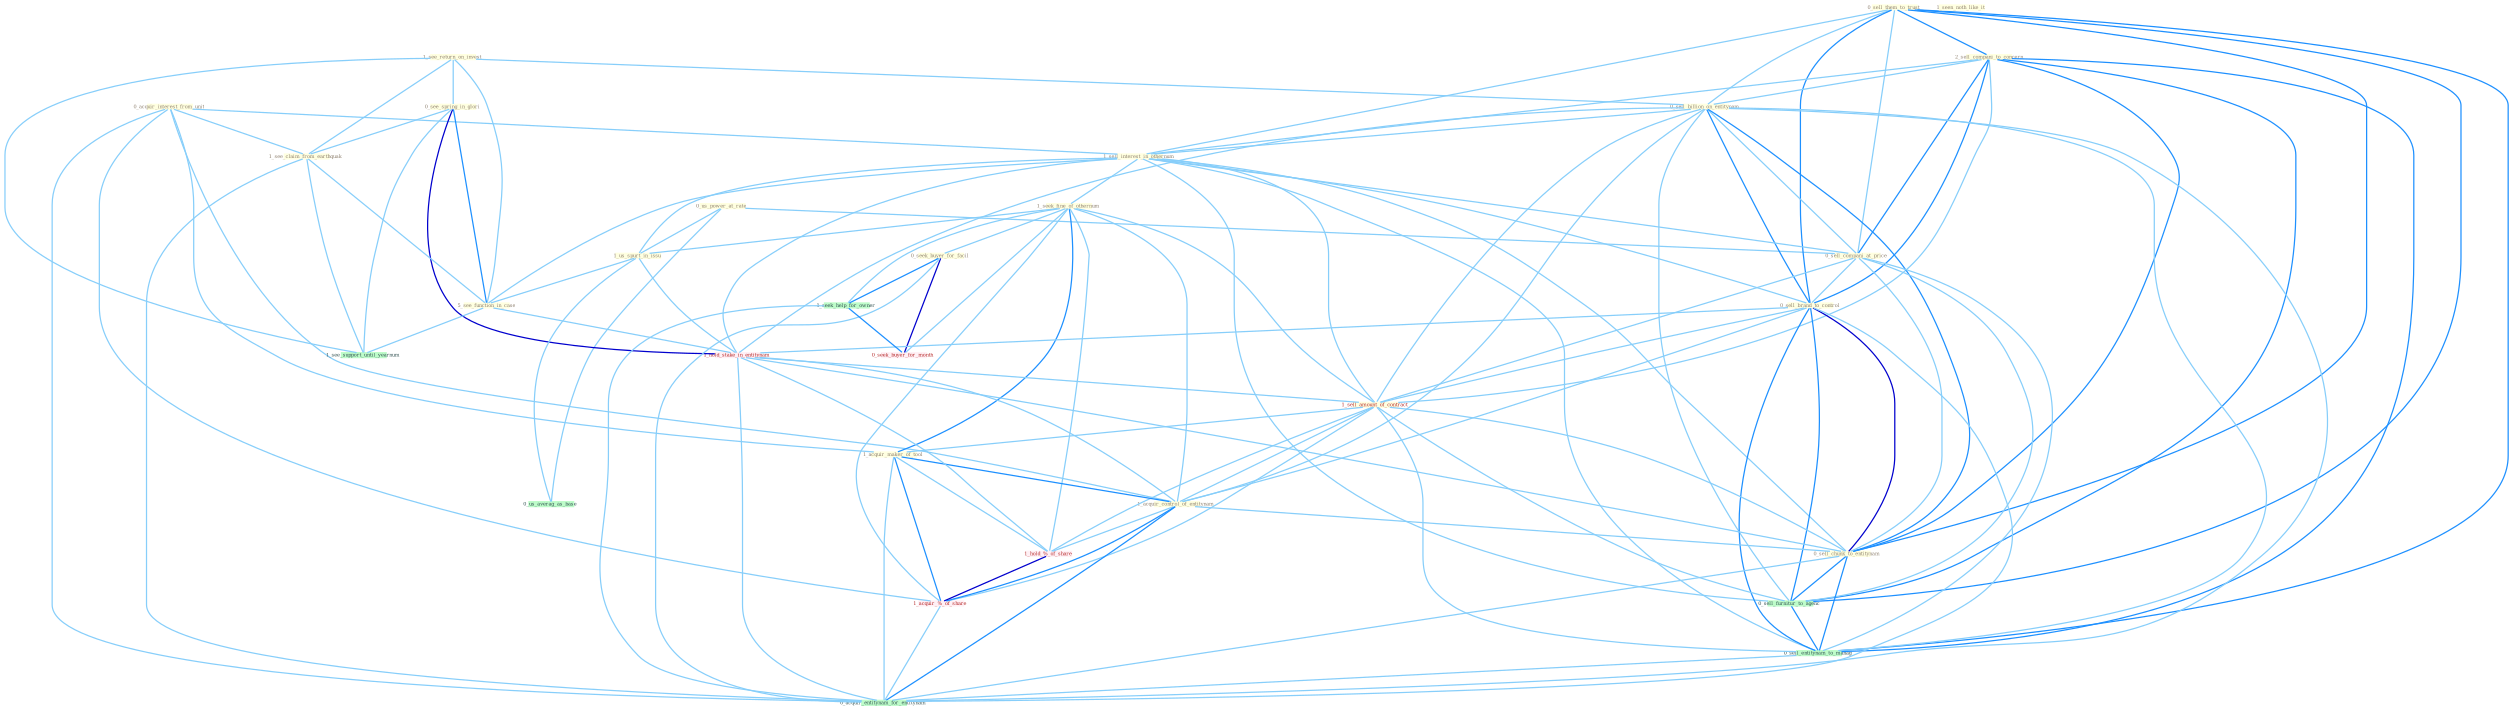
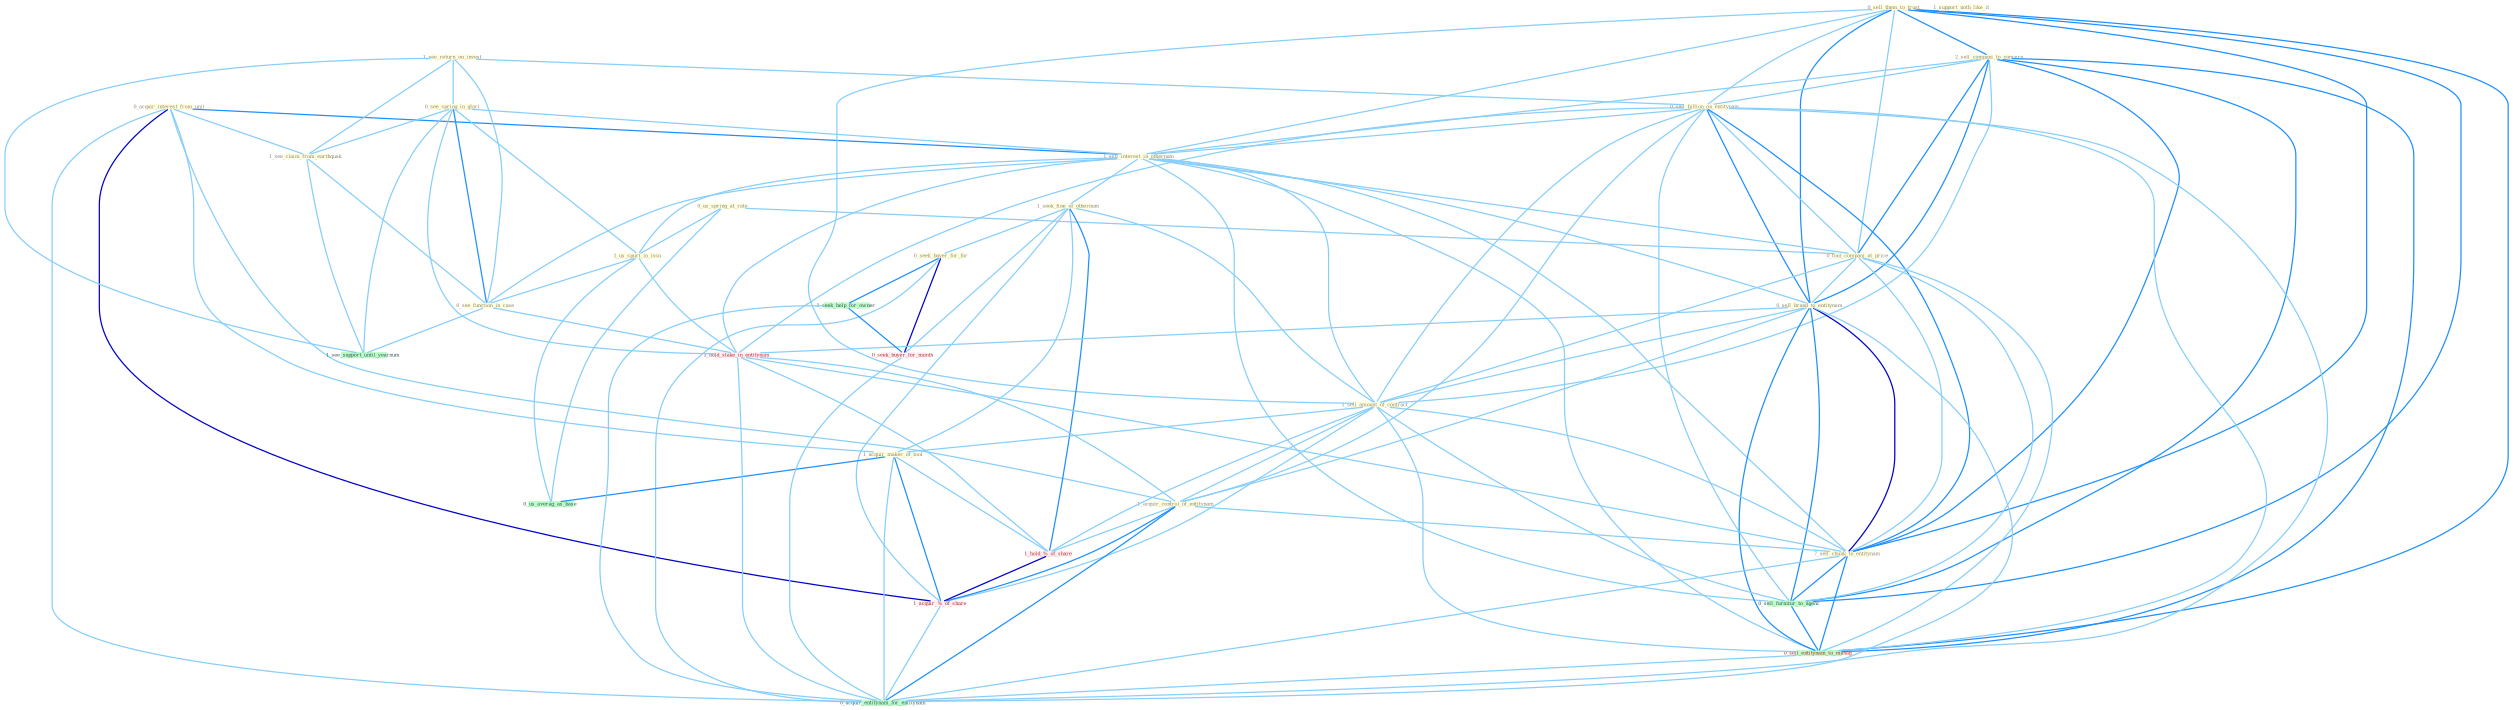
  graph {
    node [color="#ffffe0" fixedsize=true fontcolor="#8b7d6b" fontsize=4 shape=polygon style=filled]
    edge [color="#87cefa" w=1]
-   "0_us_power_at_rate " [height=.06 width=.5]
+   "0_us_power_at_rate " [height=.06 width=.5 label="0_us_spring_at_rate"]
    "0_acquir_interest_from_unit " [height=.06 width=.5]
    "0_sell_them_to_trust " [height=.06 width=.5]
    "1_see_return_on_invest " [height=.06 width=.5]
    n5 [height=.06 label="2_sell_compani_to_concern" width=.5]
    "0_see_spring_in_glori " [height=.06 width=.5]
    "0_sell_billion_on_entitynam " [height=.06 width=.5]
    "1_sell_interest_in_othernum " [height=.06 width=.5]
    "1_seek_fine_of_othernum " [height=.06 width=.5]
    "1_us_spurt_in_issu " [height=.06 width=.5]
-   "0_seek_buyer_for_facil " [height=.06 width=.5]
+   "0_seek_buyer_for_facil " [height=.06 width=.5 label="0_seek_buyer_for_for"]
    "1_see_claim_from_earthquak " [height=.06 width=.5]
-   "0_sell_compani_at_price " [height=.06 width=.5]
-   "0_sell_brand_to_entitynam " [height=.06 width=.5 label="0_sell_brand_to_control"]
-   "1_sell_amount_of_contract " [fontcolor="#b22222" height=.06 width=.5]
+   "0_sell_compani_at_price " [height=.06 width=.5 label="0_tool_compani_at_price"]
+   "0_sell_brand_to_entitynam " [height=.06 width=.5]
+   "1_sell_amount_of_contract " [height=.06 width=.5]
    "1_acquir_maker_of_tool " [height=.06 width=.5]
-   "0_see_function_in_case " [height=.06 width=.5 label="5_see_function_in_case"]
+   "0_see_function_in_case " [height=.06 width=.5]
    "1_acquir_control_of_entitynam " [height=.06 width=.5]
-   "0_sell_chunk_to_entitynam " [height=.06 width=.5]
-   "1_seen_noth_like_it " [height=.06 width=.5]
+   "0_sell_chunk_to_entitynam " [height=.06 width=.5 label="7_sell_chunk_to_entitynam"]
+   "1_seen_noth_like_it " [height=.06 width=.5 label="1_support_noth_like_it"]
    "1_hold_%_of_share " [color="#fff0f5" fontcolor="#b22222" height=.06 width=.5]
    "1_hold_stake_in_entitynam " [color="#fff0f5" fontcolor="#b22222" height=.06 width=.5]
    "0_seek_buyer_for_month " [color="#fff0f5" fontcolor="#b22222" height=.06 width=.5]
    "1_acquir_%_of_share " [color="#fff0f5" fontcolor="#b22222" height=.06 width=.5]
    "0_us_averag_as_base " [color="#BDFCC9" fontcolor="#2f4f4f" height=.06 width=.5]
    "0_acquir_entitynam_for_entitynam " [color="#BDFCC9" fontcolor="#2f4f4f" height=.06 width=.5]
    "0_sell_furnitur_to_agenc " [color="#BDFCC9" fontcolor="#2f4f4f" height=.06 width=.5]
-   "0_sell_entitynam_to_manag " [color="#BDFCC9" fontcolor="#2f4f4f" height=.06 width=.5]
+   "0_sell_entitynam_to_manag " [color="#BDFCC9" fontcolor="#b22222" height=.06 width=.5]
    "1_see_support_until_yearnum " [color="#BDFCC9" fontcolor="#2f4f4f" height=.06 width=.5]
    "1_seek_help_for_owner " [color="#BDFCC9" fontcolor="#2f4f4f" height=.06 width=.5]
    subgraph sub_1 {
      "0_us_power_at_rate "
      "0_acquir_interest_from_unit "
      "0_sell_them_to_trust "
      "1_see_return_on_invest "
      n5
      "0_see_spring_in_glori "
      "0_sell_billion_on_entitynam "
      "1_sell_interest_in_othernum "
      "1_seek_fine_of_othernum "
      "1_us_spurt_in_issu "
      "0_seek_buyer_for_facil "
      "1_see_claim_from_earthquak "
      "0_sell_compani_at_price "
      "0_sell_brand_to_entitynam "
      "1_sell_amount_of_contract "
      "1_acquir_maker_of_tool "
      "0_see_function_in_case "
      "1_acquir_control_of_entitynam "
      "0_sell_chunk_to_entitynam "
      "1_seen_noth_like_it "
    }
    subgraph sub_2 {
      "1_hold_%_of_share "
      "1_hold_stake_in_entitynam "
      "0_seek_buyer_for_month "
      "1_acquir_%_of_share "
    }
    "0_us_power_at_rate " -- "1_us_spurt_in_issu "
    "0_us_power_at_rate " -- "0_sell_compani_at_price "
    "0_us_power_at_rate " -- "0_us_averag_as_base "
-   "0_acquir_interest_from_unit " -- "1_sell_interest_in_othernum "
+   "0_acquir_interest_from_unit " -- "1_sell_interest_in_othernum " [color="#1e90ff"]
    "0_acquir_interest_from_unit " -- "1_see_claim_from_earthquak "
    "0_acquir_interest_from_unit " -- "1_acquir_maker_of_tool "
    "0_acquir_interest_from_unit " -- "1_acquir_control_of_entitynam "
-   "0_acquir_interest_from_unit " -- "1_acquir_%_of_share "
+   "0_acquir_interest_from_unit " -- "1_acquir_%_of_share " [color="#0000cd"]
    "0_acquir_interest_from_unit " -- "0_acquir_entitynam_for_entitynam "
    "0_sell_them_to_trust " -- n5 [color="#1e90ff" w=2]
    "0_sell_them_to_trust " -- "0_sell_billion_on_entitynam "
    "0_sell_them_to_trust " -- "1_sell_interest_in_othernum "
    "0_sell_them_to_trust " -- "0_sell_compani_at_price "
    "0_sell_them_to_trust " -- "0_sell_brand_to_entitynam " [color="#1e90ff" w=2]
-   "1_hold_stake_in_entitynam " -- "1_sell_amount_of_contract "
+   "0_sell_them_to_trust " -- "1_sell_amount_of_contract "
    "0_sell_them_to_trust " -- "0_sell_chunk_to_entitynam " [color="#1e90ff" w=2]
    "0_sell_them_to_trust " -- "0_sell_furnitur_to_agenc " [color="#1e90ff" w=2]
    "0_sell_them_to_trust " -- "0_sell_entitynam_to_manag " [color="#1e90ff" w=2]
    "1_see_return_on_invest " -- "0_see_spring_in_glori "
    "1_see_return_on_invest " -- "0_sell_billion_on_entitynam "
    "1_see_return_on_invest " -- "1_see_claim_from_earthquak "
    "1_see_return_on_invest " -- "0_see_function_in_case "
    "1_see_return_on_invest " -- "1_see_support_until_yearnum "
    n5 -- "0_sell_billion_on_entitynam "
    n5 -- "1_sell_interest_in_othernum "
    n5 -- "0_sell_compani_at_price " [color="#1e90ff" w=2]
    n5 -- "0_sell_brand_to_entitynam " [color="#1e90ff" w=2]
    n5 -- "1_sell_amount_of_contract "
    n5 -- "0_sell_chunk_to_entitynam " [color="#1e90ff" w=2]
    n5 -- "0_sell_furnitur_to_agenc " [color="#1e90ff" w=2]
    n5 -- "0_sell_entitynam_to_manag " [color="#1e90ff" w=2]
-   "1_seek_fine_of_othernum " -- "1_us_spurt_in_issu "
+   "0_see_spring_in_glori " -- "1_sell_interest_in_othernum "
+   "0_see_spring_in_glori " -- "1_us_spurt_in_issu "
    "0_see_spring_in_glori " -- "1_see_claim_from_earthquak "
    "0_see_spring_in_glori " -- "0_see_function_in_case " [color="#1e90ff" w=2]
-   "0_see_spring_in_glori " -- "1_hold_stake_in_entitynam " [color="#0000cd"]
+   "0_see_spring_in_glori " -- "1_hold_stake_in_entitynam "
    "0_see_spring_in_glori " -- "1_see_support_until_yearnum "
    "0_sell_billion_on_entitynam " -- "1_sell_interest_in_othernum "
    "0_sell_billion_on_entitynam " -- "0_sell_compani_at_price "
    "0_sell_billion_on_entitynam " -- "0_sell_brand_to_entitynam " [color="#1e90ff" w=2]
    "0_sell_billion_on_entitynam " -- "1_sell_amount_of_contract "
    "0_sell_billion_on_entitynam " -- "1_acquir_control_of_entitynam "
    "0_sell_billion_on_entitynam " -- "0_sell_chunk_to_entitynam " [color="#1e90ff" w=2]
    "0_sell_billion_on_entitynam " -- "1_hold_stake_in_entitynam "
    "0_sell_billion_on_entitynam " -- "0_acquir_entitynam_for_entitynam "
    "0_sell_billion_on_entitynam " -- "0_sell_furnitur_to_agenc "
    "0_sell_billion_on_entitynam " -- "0_sell_entitynam_to_manag "
    "1_sell_interest_in_othernum " -- "1_seek_fine_of_othernum "
    "1_sell_interest_in_othernum " -- "1_us_spurt_in_issu "
    "1_sell_interest_in_othernum " -- "0_sell_compani_at_price "
    "1_sell_interest_in_othernum " -- "0_sell_brand_to_entitynam "
    "1_sell_interest_in_othernum " -- "1_sell_amount_of_contract "
    "1_sell_interest_in_othernum " -- "0_see_function_in_case "
    "1_sell_interest_in_othernum " -- "0_sell_chunk_to_entitynam "
    "1_sell_interest_in_othernum " -- "1_hold_stake_in_entitynam "
    "1_sell_interest_in_othernum " -- "0_sell_furnitur_to_agenc "
    "1_sell_interest_in_othernum " -- "0_sell_entitynam_to_manag "
    "1_seek_fine_of_othernum " -- "0_seek_buyer_for_facil "
    "1_seek_fine_of_othernum " -- "1_sell_amount_of_contract "
-   "1_seek_fine_of_othernum " -- "1_acquir_maker_of_tool " [color="#1e90ff"]
-   "1_seek_fine_of_othernum " -- "1_acquir_control_of_entitynam "
-   "1_seek_fine_of_othernum " -- "1_hold_%_of_share "
+   "1_seek_fine_of_othernum " -- "1_acquir_maker_of_tool "
+   "1_seek_fine_of_othernum " -- "1_hold_%_of_share " [color="#1e90ff"]
    "1_seek_fine_of_othernum " -- "0_seek_buyer_for_month "
    "1_seek_fine_of_othernum " -- "1_acquir_%_of_share "
-   "1_seek_fine_of_othernum " -- "1_seek_help_for_owner "
    "1_us_spurt_in_issu " -- "0_see_function_in_case "
    "1_us_spurt_in_issu " -- "1_hold_stake_in_entitynam "
    "1_us_spurt_in_issu " -- "0_us_averag_as_base "
    "0_seek_buyer_for_facil " -- "0_seek_buyer_for_month " [color="#0000cd" w=3]
    "0_seek_buyer_for_facil " -- "0_acquir_entitynam_for_entitynam "
    "0_seek_buyer_for_facil " -- "1_seek_help_for_owner " [color="#1e90ff" w=2]
    "1_see_claim_from_earthquak " -- "0_see_function_in_case "
    "1_see_claim_from_earthquak " -- "1_see_support_until_yearnum "
    "0_sell_compani_at_price " -- "0_sell_brand_to_entitynam "
    "0_sell_compani_at_price " -- "1_sell_amount_of_contract "
    "0_sell_compani_at_price " -- "0_sell_chunk_to_entitynam "
    "0_sell_compani_at_price " -- "0_sell_furnitur_to_agenc "
    "0_sell_compani_at_price " -- "0_sell_entitynam_to_manag "
    "0_sell_brand_to_entitynam " -- "1_sell_amount_of_contract "
    "0_sell_brand_to_entitynam " -- "1_acquir_control_of_entitynam "
    "0_sell_brand_to_entitynam " -- "0_sell_chunk_to_entitynam " [color="#0000cd" w=3]
    "0_sell_brand_to_entitynam " -- "1_hold_stake_in_entitynam "
    "0_sell_brand_to_entitynam " -- "0_acquir_entitynam_for_entitynam "
    "0_sell_brand_to_entitynam " -- "0_sell_furnitur_to_agenc " [color="#1e90ff" w=2]
    "0_sell_brand_to_entitynam " -- "0_sell_entitynam_to_manag " [color="#1e90ff" w=2]
    "1_sell_amount_of_contract " -- "1_acquir_maker_of_tool "
    "1_sell_amount_of_contract " -- "1_acquir_control_of_entitynam "
    "1_sell_amount_of_contract " -- "0_sell_chunk_to_entitynam "
    "1_sell_amount_of_contract " -- "1_hold_%_of_share "
    "1_sell_amount_of_contract " -- "1_acquir_%_of_share "
    "1_sell_amount_of_contract " -- "0_sell_furnitur_to_agenc "
    "1_sell_amount_of_contract " -- "0_sell_entitynam_to_manag "
-   "1_acquir_maker_of_tool " -- "1_acquir_control_of_entitynam " [color="#1e90ff" w=2]
+   "1_acquir_maker_of_tool " -- "0_us_averag_as_base " [color="#1e90ff" w=2]
    "1_acquir_maker_of_tool " -- "1_hold_%_of_share "
    "1_acquir_maker_of_tool " -- "1_acquir_%_of_share " [color="#1e90ff" w=2]
    "1_acquir_maker_of_tool " -- "0_acquir_entitynam_for_entitynam "
    "0_see_function_in_case " -- "1_hold_stake_in_entitynam "
    "0_see_function_in_case " -- "1_see_support_until_yearnum "
    "1_acquir_control_of_entitynam " -- "0_sell_chunk_to_entitynam "
    "1_acquir_control_of_entitynam " -- "1_hold_%_of_share "
    "1_acquir_control_of_entitynam " -- "1_hold_stake_in_entitynam "
    "1_acquir_control_of_entitynam " -- "1_acquir_%_of_share " [color="#1e90ff" w=2]
    "1_acquir_control_of_entitynam " -- "0_acquir_entitynam_for_entitynam " [color="#1e90ff" w=2]
    "0_sell_chunk_to_entitynam " -- "1_hold_stake_in_entitynam "
    "0_sell_chunk_to_entitynam " -- "0_acquir_entitynam_for_entitynam "
    "0_sell_chunk_to_entitynam " -- "0_sell_furnitur_to_agenc " [color="#1e90ff" w=2]
    "0_sell_chunk_to_entitynam " -- "0_sell_entitynam_to_manag " [color="#1e90ff" w=2]
    "1_hold_%_of_share " -- "1_hold_stake_in_entitynam "
    "1_hold_%_of_share " -- "1_acquir_%_of_share " [color="#0000cd" w=3]
    "1_hold_stake_in_entitynam " -- "0_acquir_entitynam_for_entitynam "
-   "1_see_claim_from_earthquak " -- "0_acquir_entitynam_for_entitynam "
+   "0_seek_buyer_for_month " -- "0_acquir_entitynam_for_entitynam "
    "1_acquir_%_of_share " -- "0_acquir_entitynam_for_entitynam "
    "0_sell_furnitur_to_agenc " -- "0_sell_entitynam_to_manag " [color="#1e90ff" w=2]
    "0_sell_entitynam_to_manag " -- "0_acquir_entitynam_for_entitynam "
    "1_seek_help_for_owner " -- "0_seek_buyer_for_month " [color="#1e90ff" w=2]
    "1_seek_help_for_owner " -- "0_acquir_entitynam_for_entitynam "
  }
